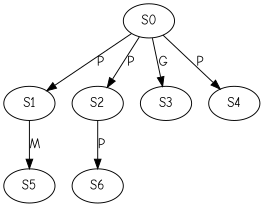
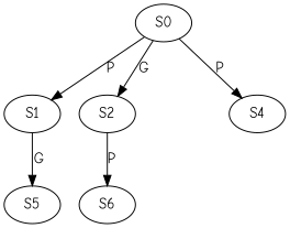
  strict digraph {
    fontname="Comic Neue"
    node [fontname="Comic Neue"]
    edge [fontname="Comic Neue"]
    S0
    S1
    S2
-   S3
    S4
    S5
    S6
    S0 -> S1 [label=P]
-   S0 -> S2 [label=P]
-   S0 -> S3 [label=G]
+   S0 -> S2 [label=G]
    S0 -> S4 [label=P]
-   S1 -> S5 [label=M]
+   S1 -> S5 [label=G]
    S2 -> S6 [label=P]
  }
